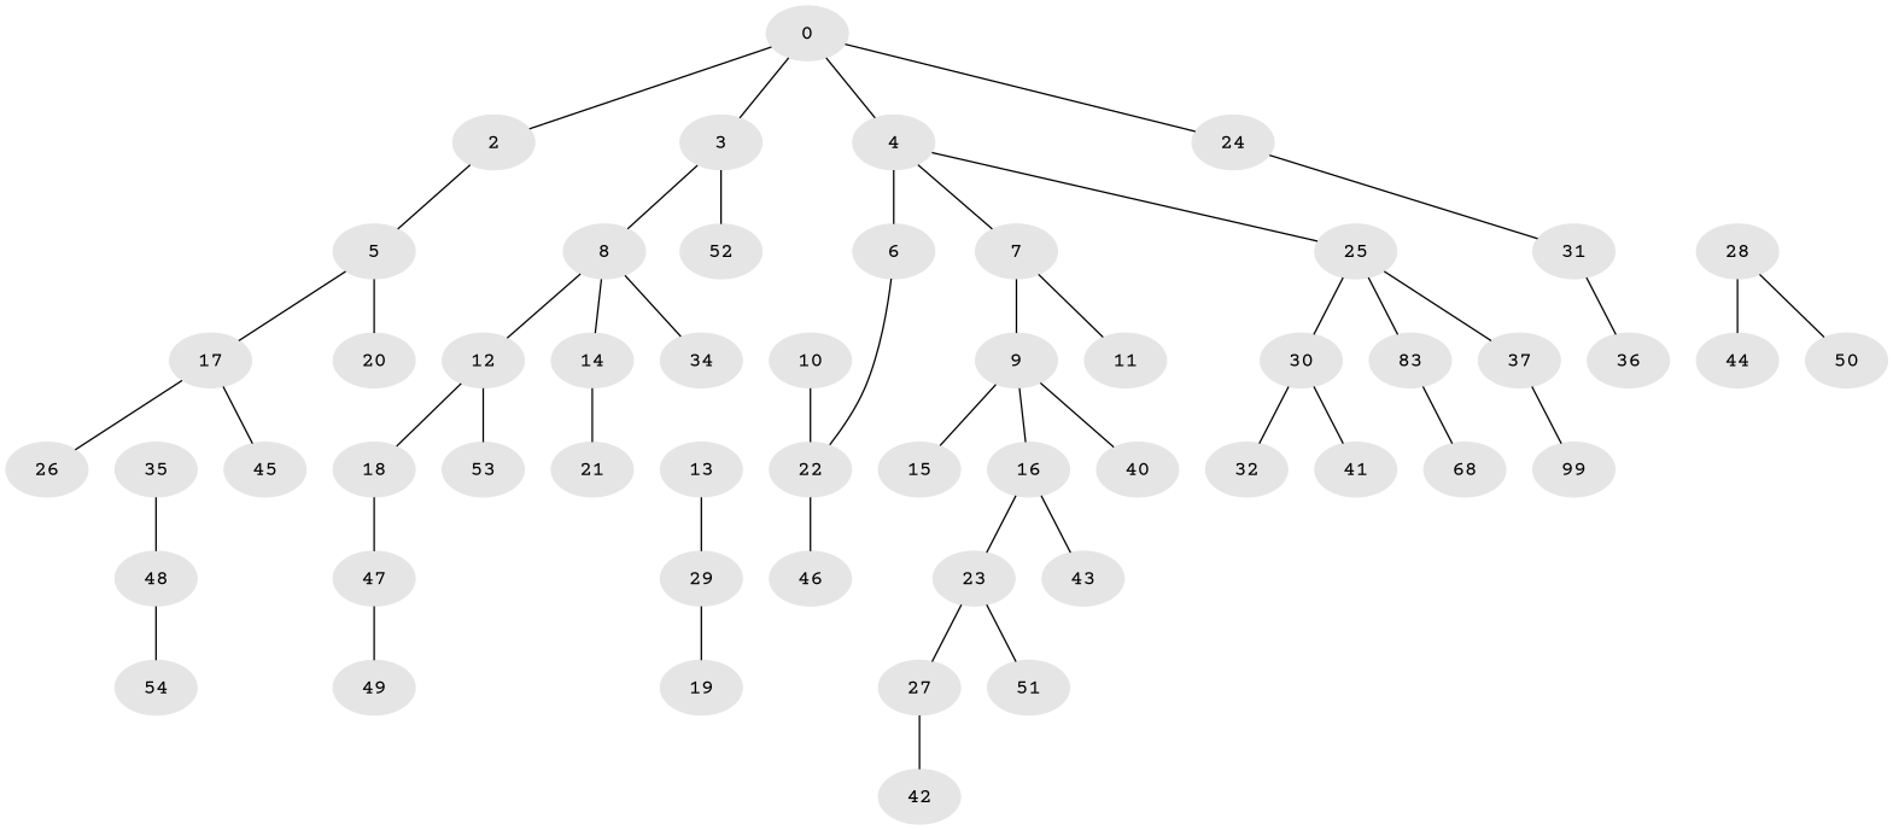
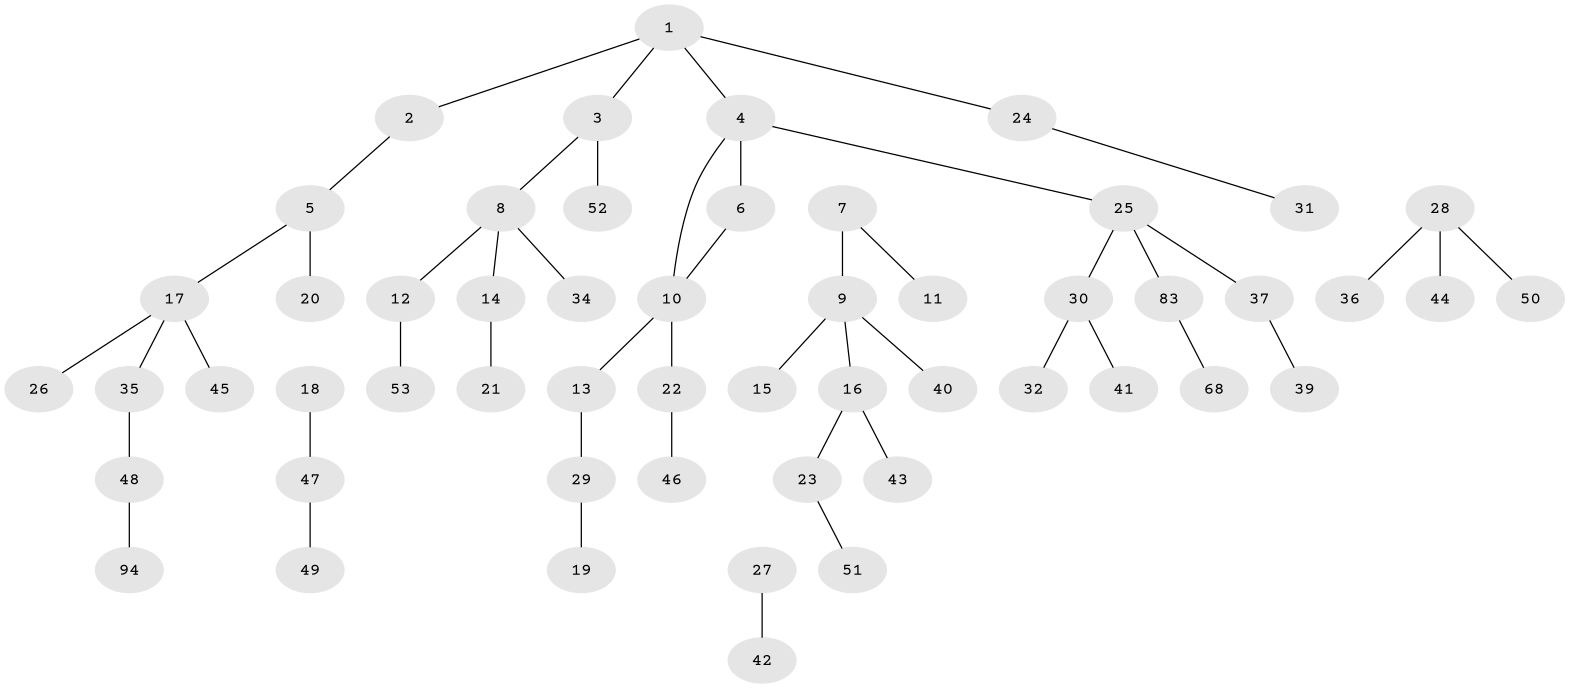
  graph {
    fontname="Courier Prime"
    node [color=gray90 fontname="Courier Prime" style=filled]
    edge [fontname="Courier Prime"]
-   1 [label=0]
+   1
    2
    3
    4
    24
    5
    8
    52
    6
    7
    25
    31
    17
    20
    12
    14
    34
    10
    9
    11
    30
    n22 [label=83]
    37
    26
    35
    45
    13
    22
    15
    16
    40
    18
    53
    21
    23
    43
    29
    46
    47
    19
    27
    51
    48
    49
    28
    36
    44
    50
    42
    32
    41
    n52 [label=68]
-   39 [label=99]
-   54
+   39
+   54 [label=94]
    1 -- 2
    1 -- 3
    1 -- 4
    1 -- 24
    2 -- 5
    3 -- 8
    3 -- 52
    4 -- 6
-   4 -- 7
+   4 -- 10
    4 -- 25
    24 -- 31
    5 -- 17
    5 -- 20
    8 -- 12
    8 -- 14
    8 -- 34
-   6 -- 22
+   6 -- 10
    7 -- 9
    7 -- 11
    25 -- 30
    25 -- n22
    25 -- 37
    17 -- 26
+   17 -- 35
    17 -- 45
-   12 -- 18
    12 -- 53
    14 -- 21
+   10 -- 13
    10 -- 22
    9 -- 15
    9 -- 16
    9 -- 40
    30 -- 32
    30 -- 41
    n22 -- n52
    37 -- 39
    35 -- 48
    13 -- 29
    22 -- 46
    16 -- 23
    16 -- 43
    18 -- 47
-   23 -- 27
    23 -- 51
    29 -- 19
    47 -- 49
    27 -- 42
    48 -- 54
-   31 -- 36
+   28 -- 36
    28 -- 44
    28 -- 50
  }
